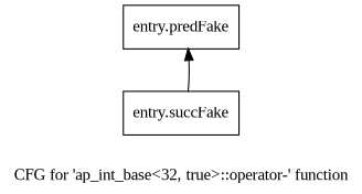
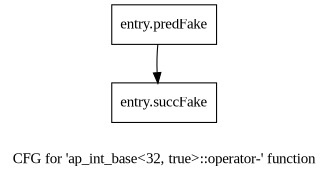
  digraph {
    label="CFG for 'ap_int_base\<32, true\>::operator-' function"
    fontname="Liberation Serif"
    node [shape=record fontname="Liberation Serif"]
    n1 [label="{entry.predFake}"]
    n2 [filename="/home/omerfaruk/tools/Xilinx/Vitis_HLS/2023.2/include/etc/ap_int_base.h" label="{entry.succFake}" linenumber=891]
-   n2 -> n1 [execusionnum=0 filename="/home/omerfaruk/tools/Xilinx/Vitis_HLS/2023.2/include/etc/ap_int_base.h" fontname="Liberation Serif"]
+   n1 -> n2 [execusionnum=0 filename="/home/omerfaruk/tools/Xilinx/Vitis_HLS/2023.2/include/etc/ap_int_base.h" fontname="Liberation Serif"]
  }
